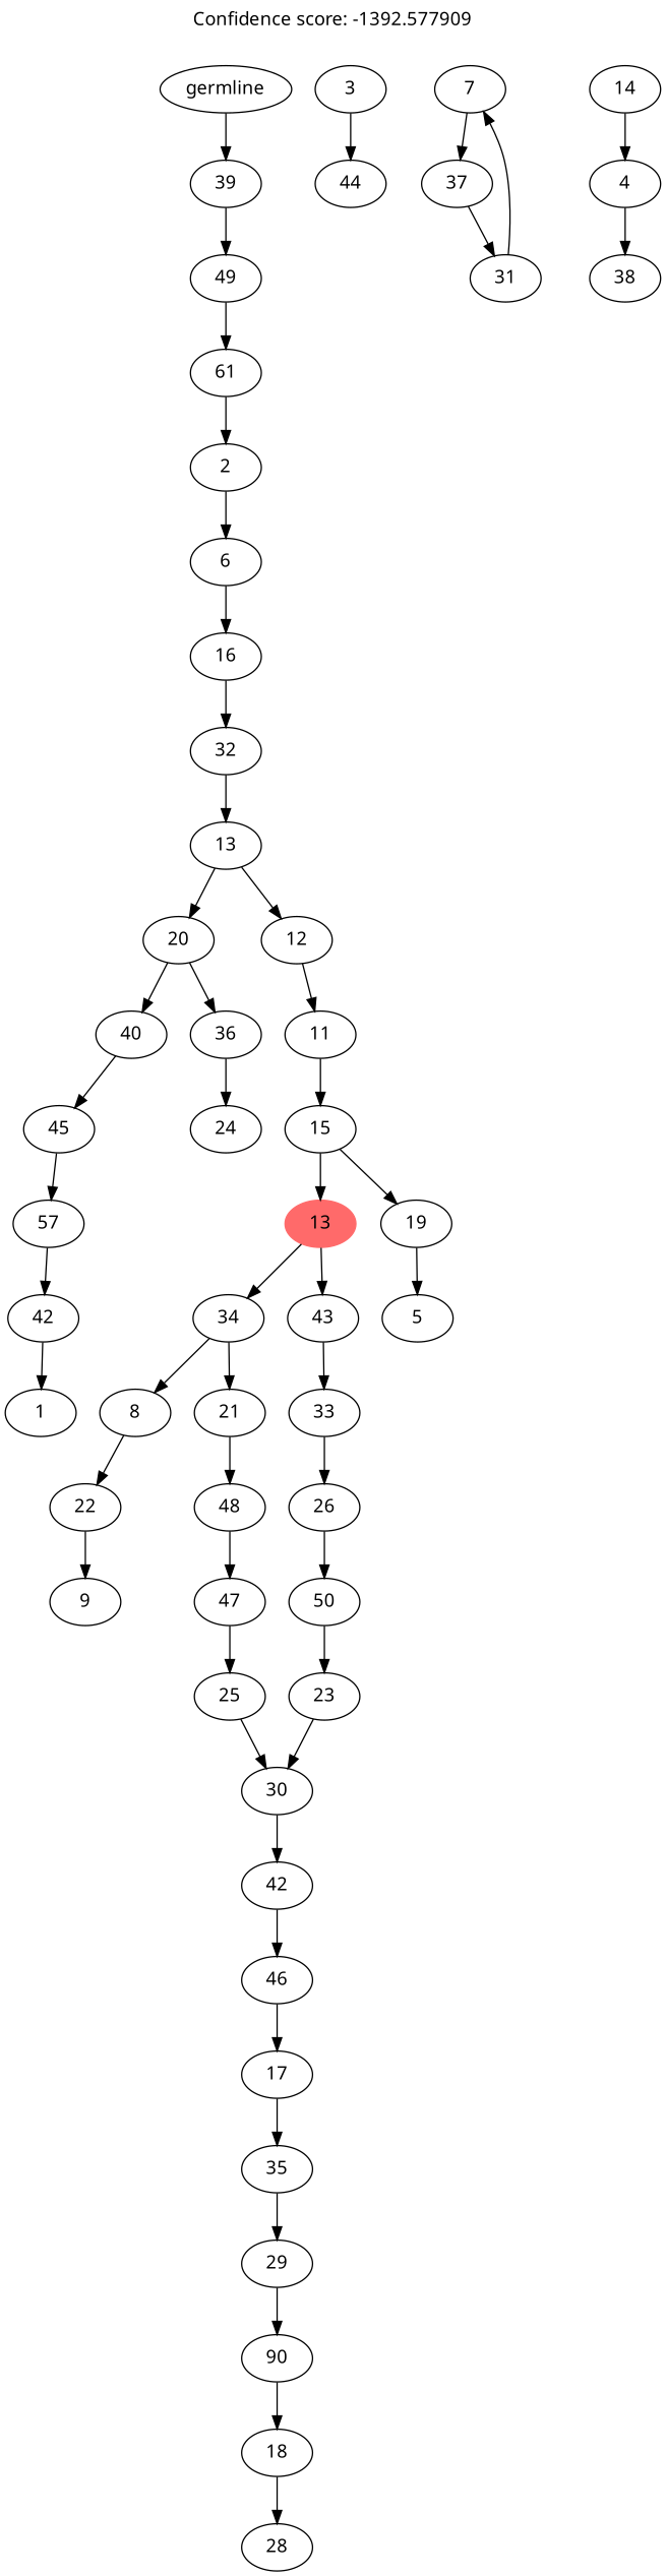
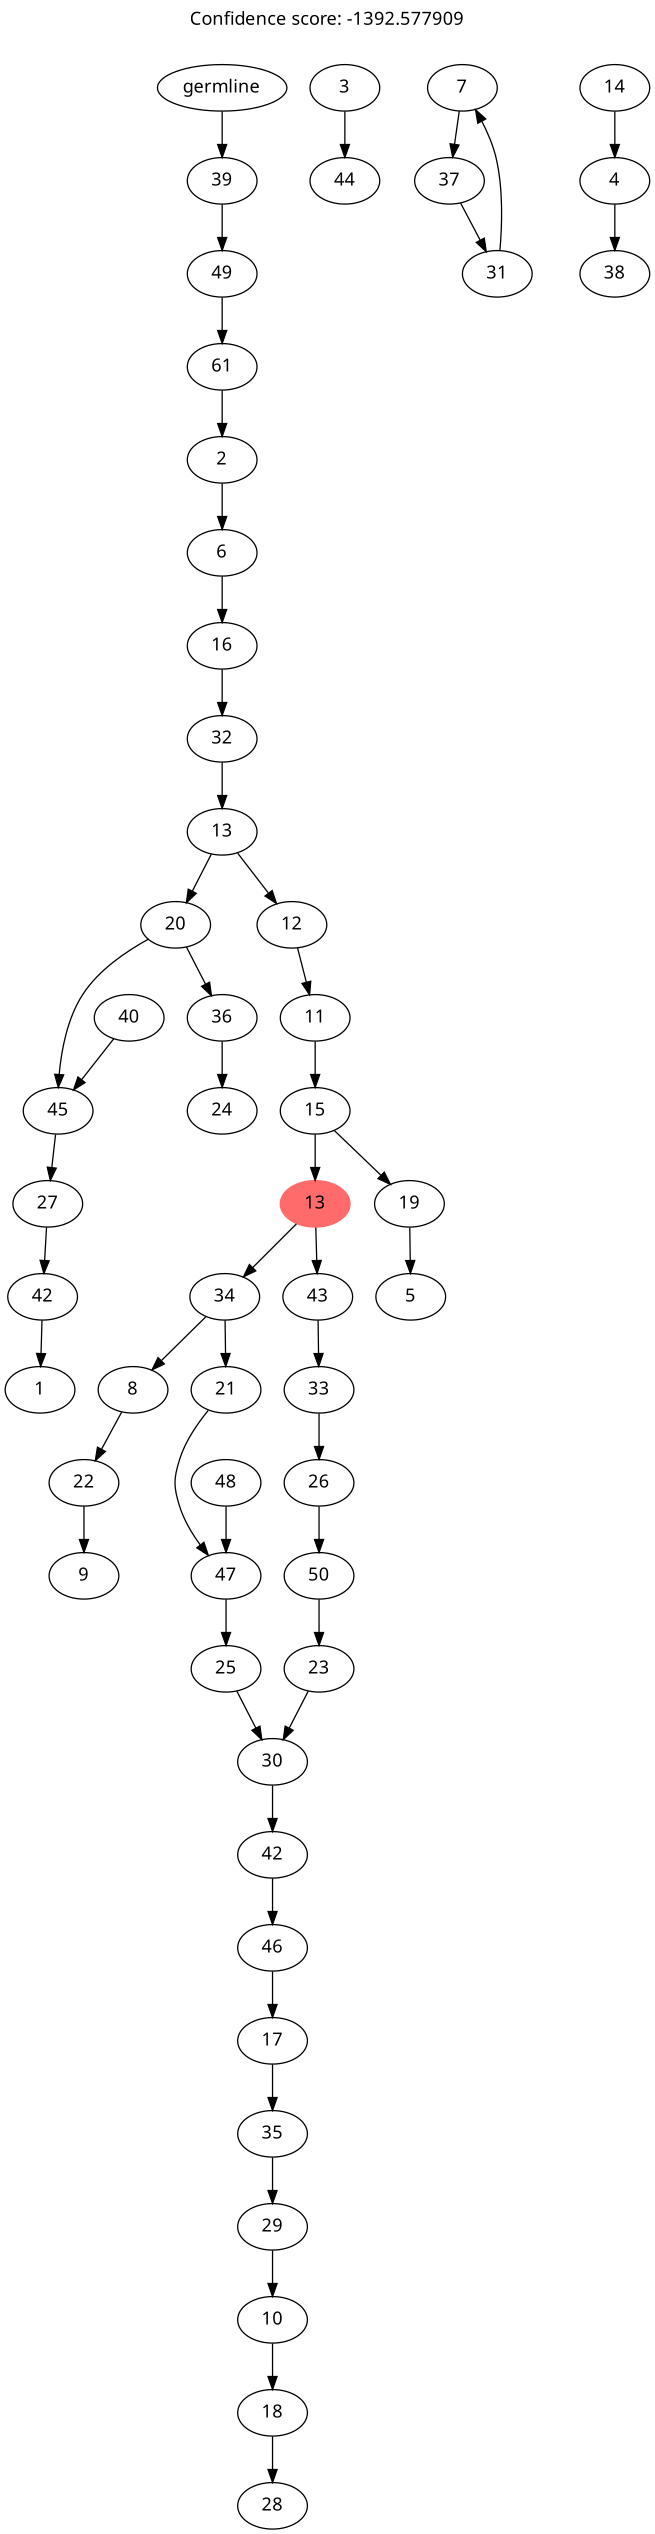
  digraph {
    fontname="Noto Sans"
    label="Confidence score: -1392.577909"
    labelloc=t
    node [fontname="Noto Sans"]
    edge [fontname="Noto Sans"]
    n1 [label=42]
    n2 [label=1]
-   n3 [label=57]
+   n3 [label=27]
    n4 [label=45]
    n5 [label=40]
    n6 [label=22]
    n7 [label=9]
    n8 [label=8]
    n9 [label=44]
    n10 [label=3]
    n11 [label=24]
    n12 [label=36]
    n13 [label=20]
    n14 [label=7]
    n15 [label=37]
    n16 [label=31]
    n17 [label=28]
    n18 [label=18]
-   n19 [label=90]
+   n19 [label=10]
    n20 [label=29]
    n21 [label=35]
    n22 [label=17]
    n23 [label=46]
    n24 [label=42]
    n25 [label=30]
    n26 [label=25]
    n27 [label=47]
    n28 [label=48]
    n29 [label=21]
    n30 [label=34]
    n31 [label=4]
    n32 [label=38]
    n33 [label=14]
    n34 [label=23]
    n35 [label=50]
    n36 [label=26]
    n37 [label=33]
    n38 [label=43]
    n39 [color=indianred1 label=13 style=filled]
    n40 [label=19]
    n41 [label=5]
    n42 [label=15]
    n43 [label=11]
    n44 [label=12]
    n45 [label=13]
    n46 [label=32]
    n47 [label=16]
    n48 [label=6]
    n49 [label=2]
    n50 [label=61]
    n51 [label=49]
    n52 [label=39]
    n53 [label=germline]
    n1 -> n2
    n3 -> n1
    n4 -> n3
    n5 -> n4
    n6 -> n7
    n8 -> n6
    n10 -> n9
    n12 -> n11
-   n13 -> n5
+   n13 -> n4
    n13 -> n12
    n14 -> n15
    n15 -> n16
    n16 -> n14
    n18 -> n17
    n19 -> n18
    n20 -> n19
    n21 -> n20
    n22 -> n21
    n23 -> n22
    n24 -> n23
    n25 -> n24
    n26 -> n25
    n27 -> n26
    n28 -> n27
-   n29 -> n28
+   n29 -> n27
    n30 -> n8
    n30 -> n29
    n31 -> n32
    n33 -> n31
    n34 -> n25
    n35 -> n34
    n36 -> n35
    n37 -> n36
    n38 -> n37
    n39 -> n30
    n39 -> n38
    n40 -> n41
    n42 -> n39
    n42 -> n40
    n43 -> n42
    n44 -> n43
    n45 -> n13
    n45 -> n44
    n46 -> n45
    n47 -> n46
    n48 -> n47
    n49 -> n48
    n50 -> n49
    n51 -> n50
    n52 -> n51
    n53 -> n52
  }
